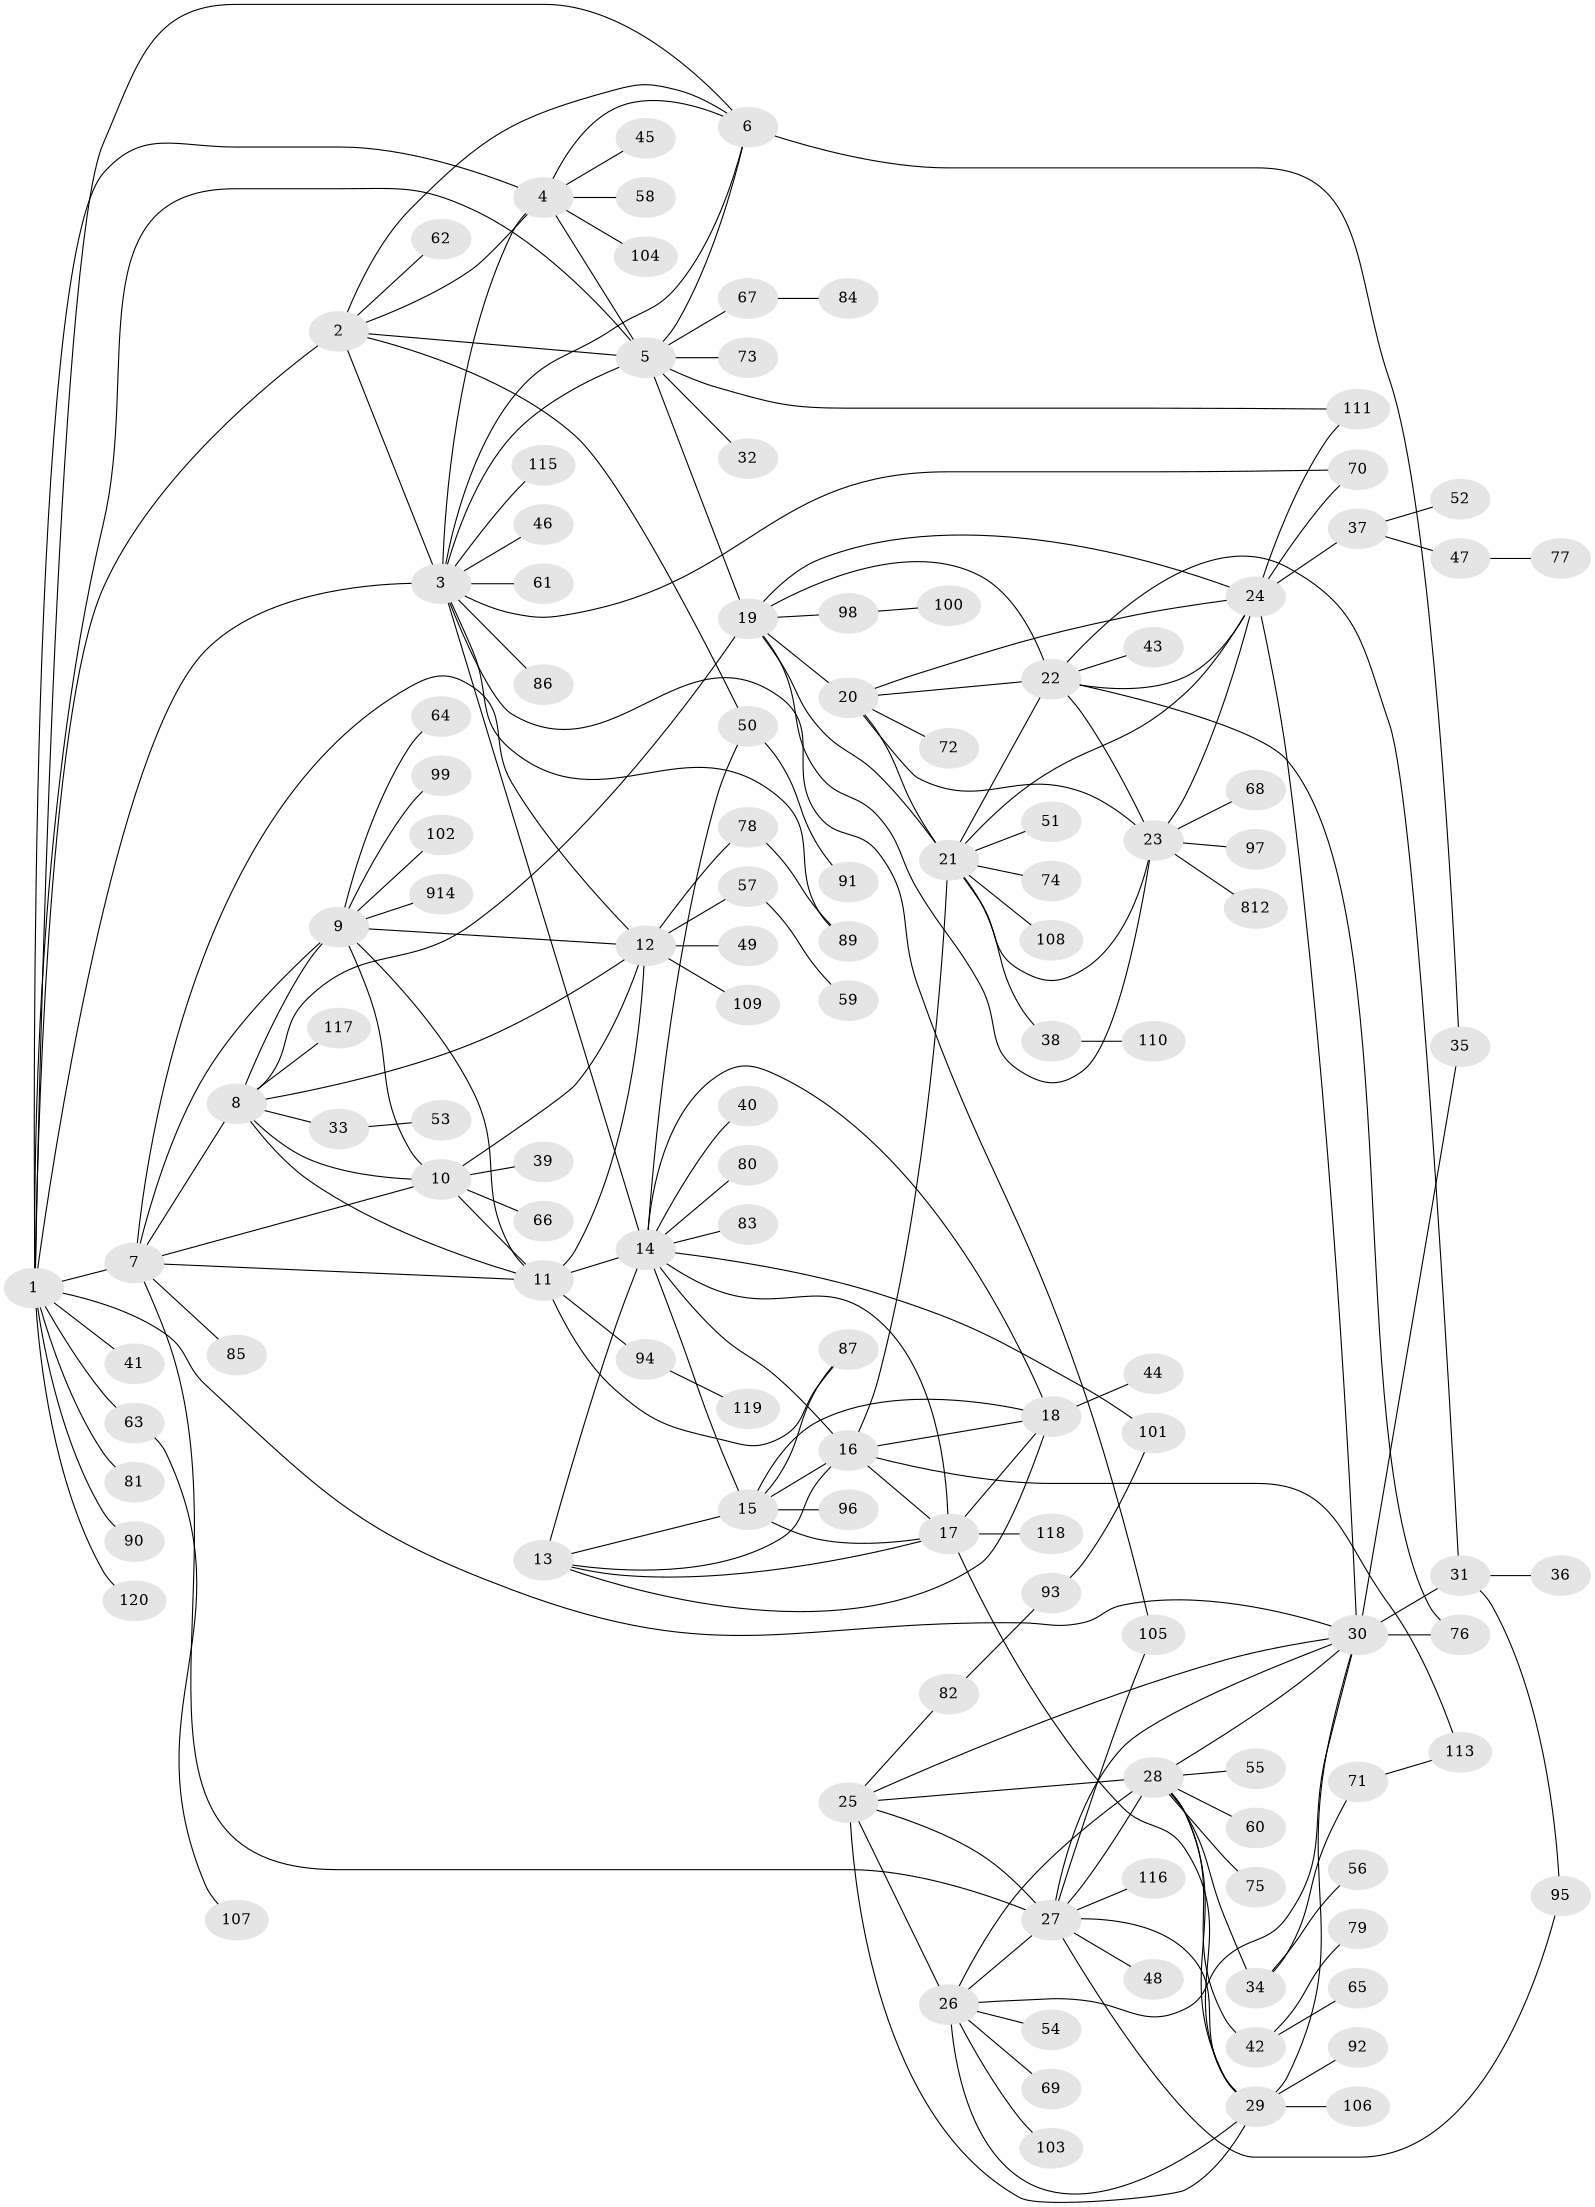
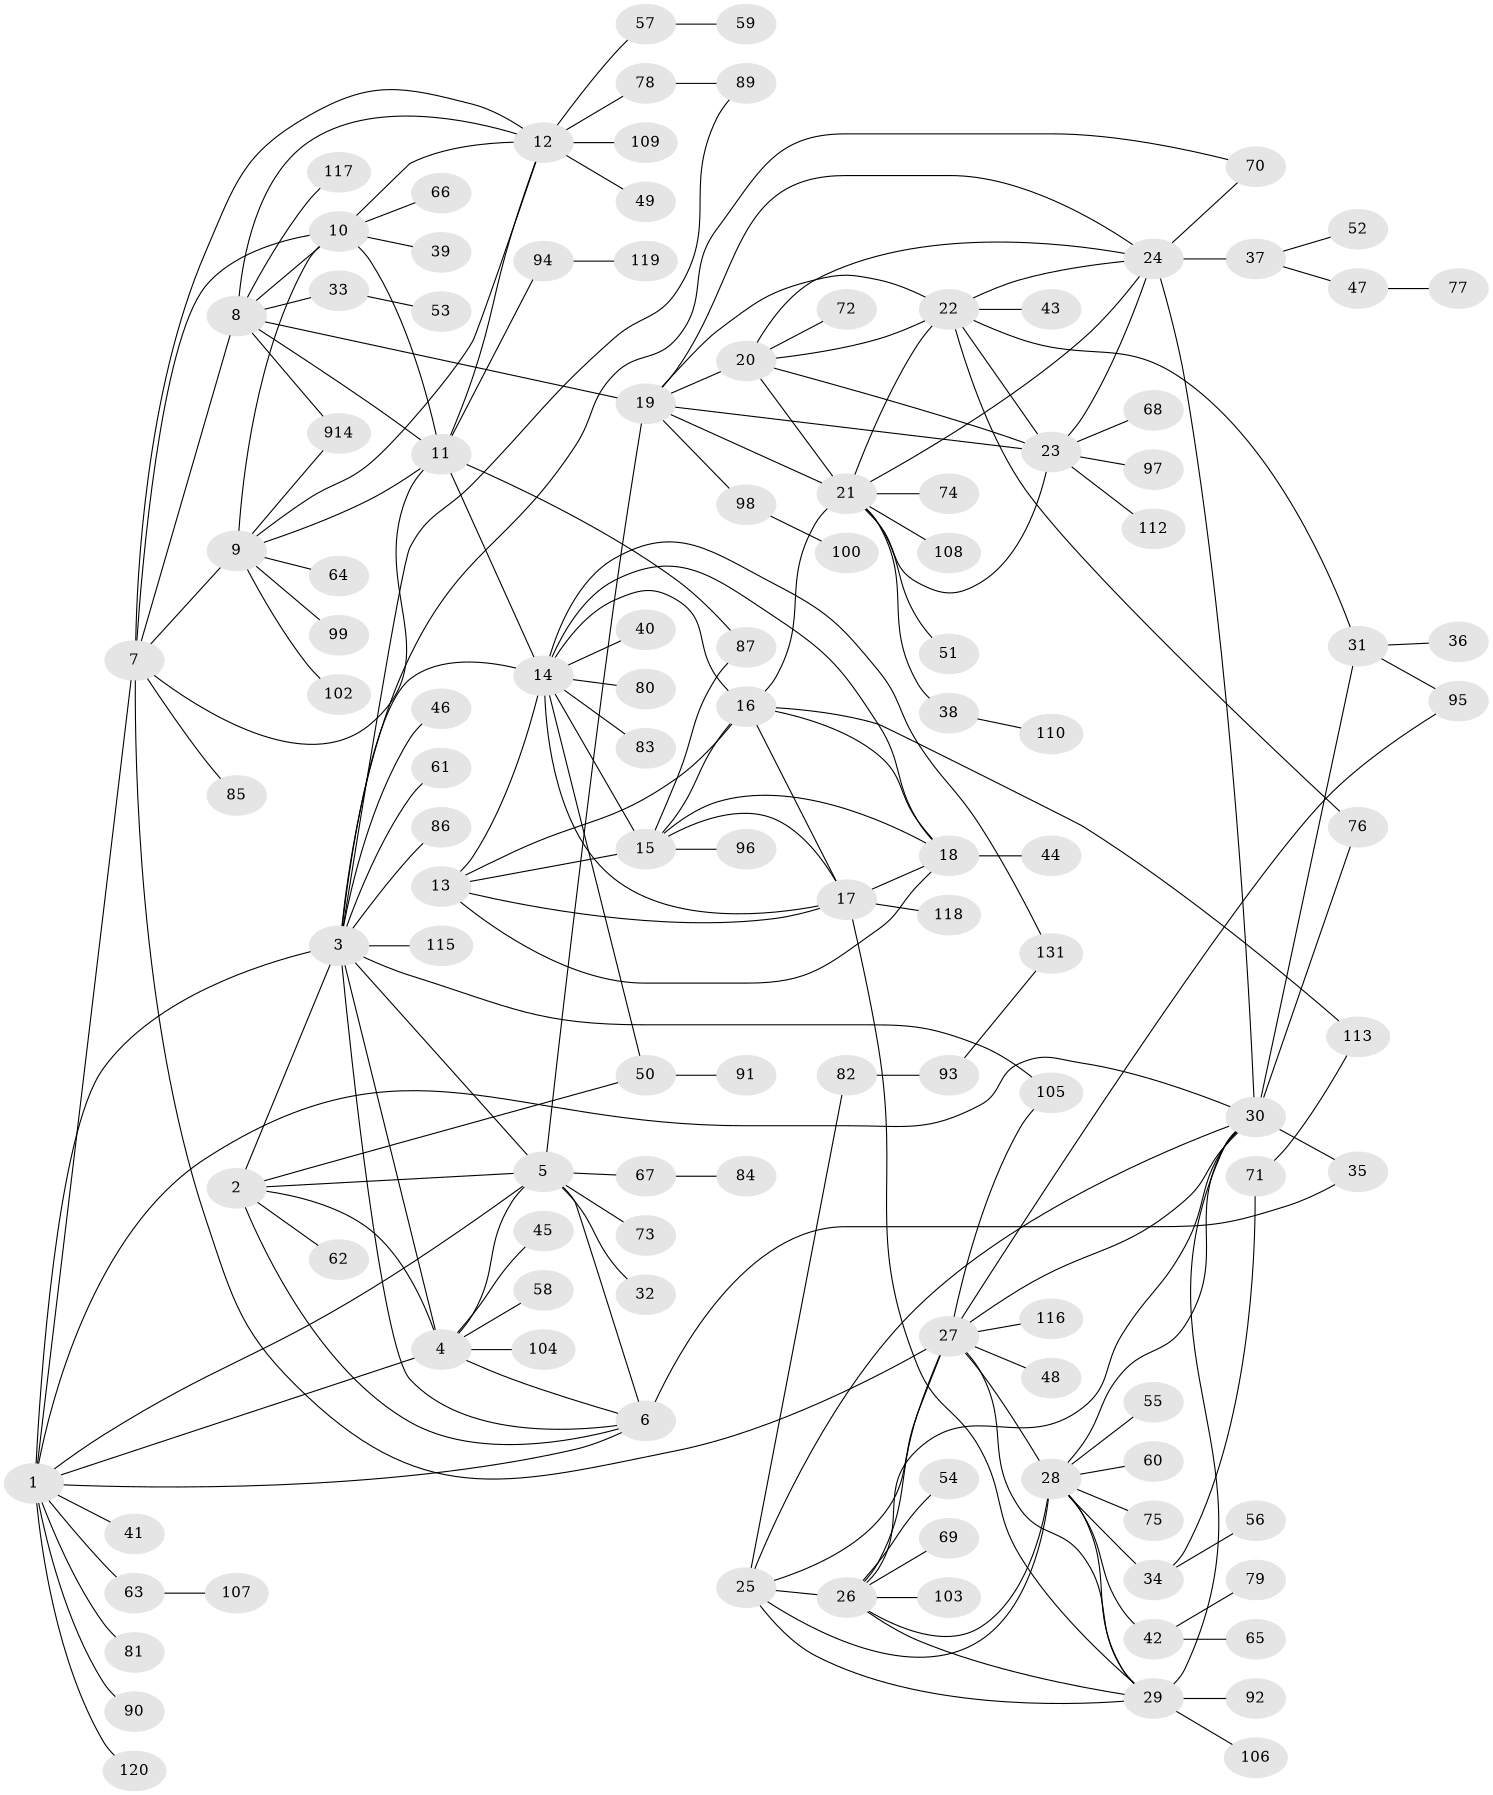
  graph {
    rankdir=LR
    node [color=gray90 style=filled]
    1
    2
    3
    4
    5
    6
    7
    30
    41
    63
    81
    90
    120
    50
    62
    14
    46
    61
    70
    86
    89
    105
    115
    45
    58
    104
    19
    32
    67
    73
-   111
    35
    8
    9
    10
    11
    12
    27
    85
    31
    76
    107
    91
    15
    16
    17
    18
    40
    80
    83
-   101
+   101 [label=131]
    21
    20
    22
    23
    24
    98
    84
    33
    117
    64
    99
    102
    n64 [label=914]
    39
    66
    87
    94
    49
    57
    78
    109
    29
    28
    48
    95
    116
    53
    119
    59
    13
    96
    113
    118
    44
    38
    51
    74
    108
    92
    106
    72
    43
    68
    97
-   112 [label=812]
+   112
    37
    100
    110
    36
    47
    52
    25
    26
    82
    54
    69
    103
    34
    42
    55
    60
    75
    93
    56
    71
    65
    79
    77
-   1 -- 2
    1 -- 3
    1 -- 4
    1 -- 5
    1 -- 6
    1 -- 7
    1 -- 30
    1 -- 41
    1 -- 63
    1 -- 81
    1 -- 90
    1 -- 120
    2 -- 3
    2 -- 4
    2 -- 5
    2 -- 6
    2 -- 50
    2 -- 62
    3 -- 4
    3 -- 5
    3 -- 6
    3 -- 14
    3 -- 46
    3 -- 61
    3 -- 70
    3 -- 86
    3 -- 89
    3 -- 105
    3 -- 115
    4 -- 5
    4 -- 6
    4 -- 45
    4 -- 58
    4 -- 104
    5 -- 6
    5 -- 19
    5 -- 32
    5 -- 67
    5 -- 73
-   5 -- 111
    6 -- 35
    7 -- 8
    7 -- 9
    7 -- 10
    7 -- 11
    7 -- 12
    7 -- 27
    7 -- 85
    30 -- 35
    30 -- 31
    30 -- 76
    63 -- 107
    50 -- 91
    14 -- 50
    14 -- 15
    14 -- 16
    14 -- 17
    14 -- 18
    14 -- 40
    14 -- 80
    14 -- 83
    14 -- 101
    19 -- 21
    19 -- 20
    19 -- 22
    19 -- 23
    19 -- 24
    19 -- 98
    67 -- 84
    8 -- 19
-   8 -- 9
+   8 -- n64
    8 -- 10
    8 -- 11
    8 -- 12
    8 -- 33
    8 -- 117
    9 -- 10
    9 -- 11
    9 -- 12
    9 -- 64
    9 -- 99
    9 -- 102
    9 -- n64
    10 -- 11
    10 -- 12
    10 -- 39
    10 -- 66
    11 -- 14
    11 -- 12
    11 -- 87
    11 -- 94
    12 -- 49
    12 -- 57
    12 -- 78
    12 -- 109
    27 -- 30
    27 -- 105
    27 -- 29
    27 -- 28
    27 -- 48
    27 -- 95
    27 -- 116
    31 -- 95
    31 -- 36
    15 -- 16
    15 -- 17
    15 -- 18
    15 -- 87
    15 -- 96
    16 -- 17
    16 -- 18
    16 -- 21
    16 -- 113
    17 -- 18
    17 -- 29
    17 -- 118
    18 -- 44
    21 -- 22
    21 -- 23
    21 -- 24
    21 -- 38
    21 -- 51
    21 -- 74
    21 -- 108
    20 -- 21
    20 -- 22
    20 -- 23
    20 -- 24
    20 -- 72
    22 -- 31
    22 -- 76
    22 -- 23
    22 -- 24
    22 -- 43
    23 -- 24
    23 -- 68
    23 -- 97
    23 -- 112
    24 -- 30
    24 -- 70
-   24 -- 111
    24 -- 37
    98 -- 100
    33 -- 53
    94 -- 119
    57 -- 59
    78 -- 89
    29 -- 30
    29 -- 92
    29 -- 106
    28 -- 30
    28 -- 29
    28 -- 34
    28 -- 42
    28 -- 55
    28 -- 60
    28 -- 75
    13 -- 14
    13 -- 15
    13 -- 16
    13 -- 17
    13 -- 18
    38 -- 110
    37 -- 47
    37 -- 52
    47 -- 77
    25 -- 30
    25 -- 27
    25 -- 29
    25 -- 28
    25 -- 26
    25 -- 82
    26 -- 30
    26 -- 27
    26 -- 29
    26 -- 28
    26 -- 54
    26 -- 69
    26 -- 103
    82 -- 93
    34 -- 56
    34 -- 71
    42 -- 65
    42 -- 79
    93 -- 101
    71 -- 113
  }
